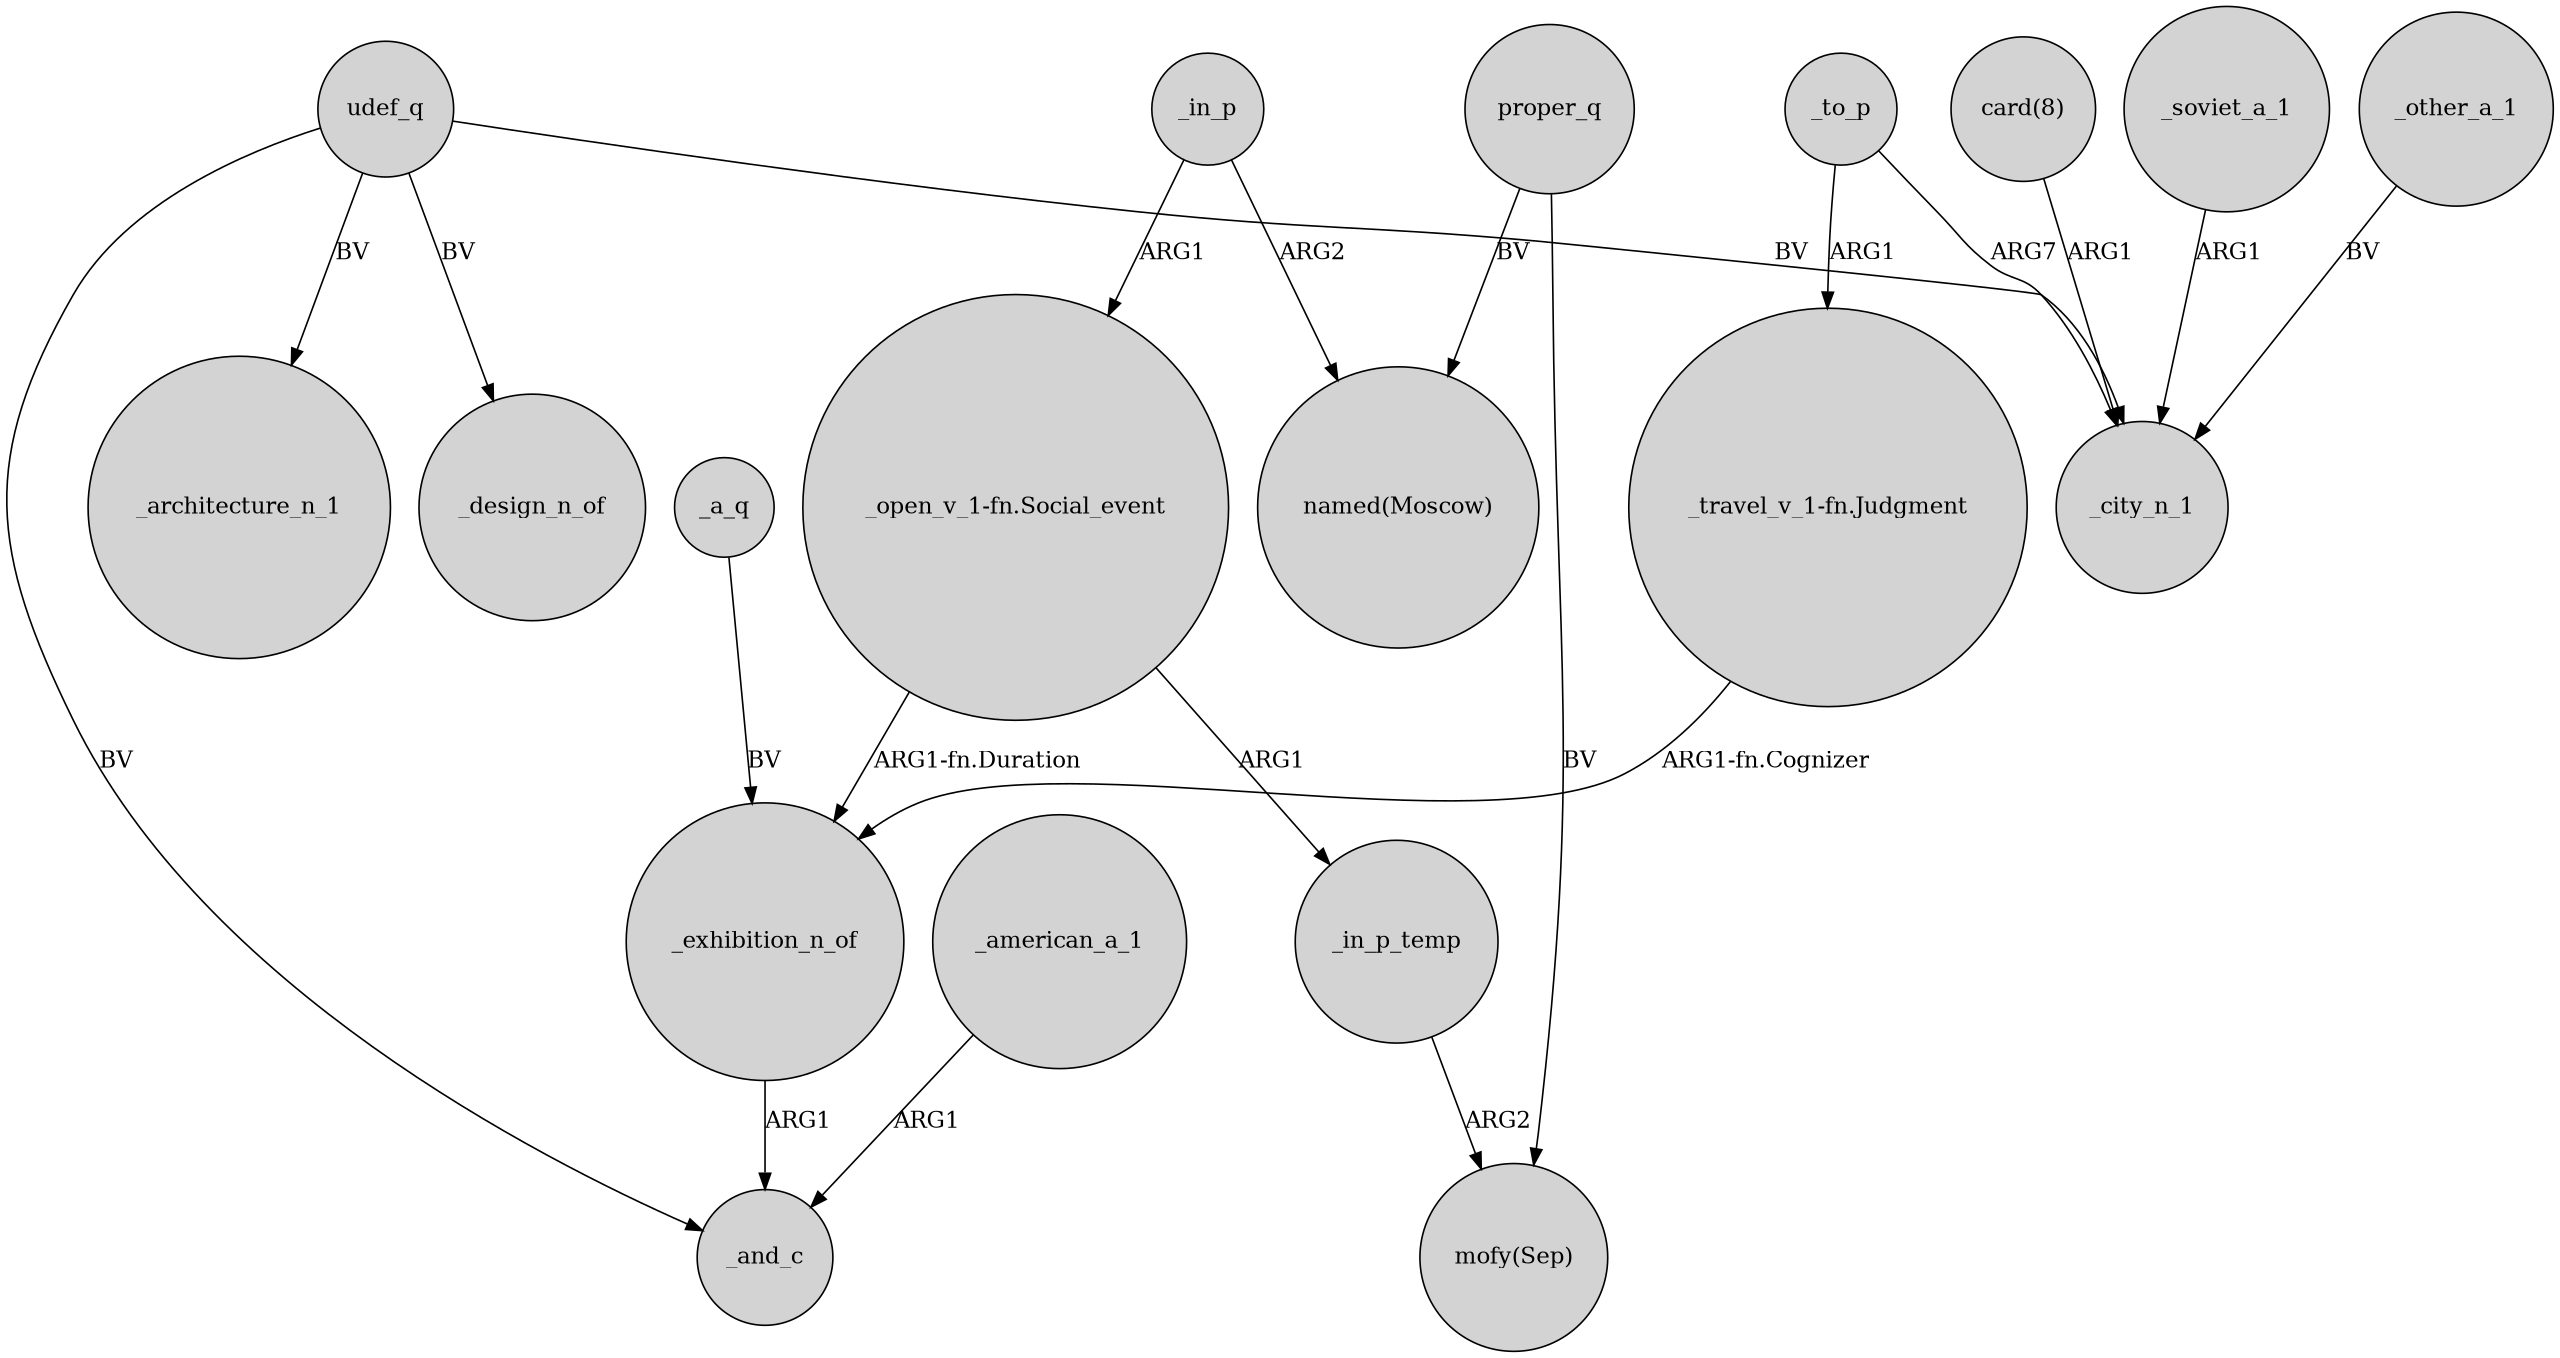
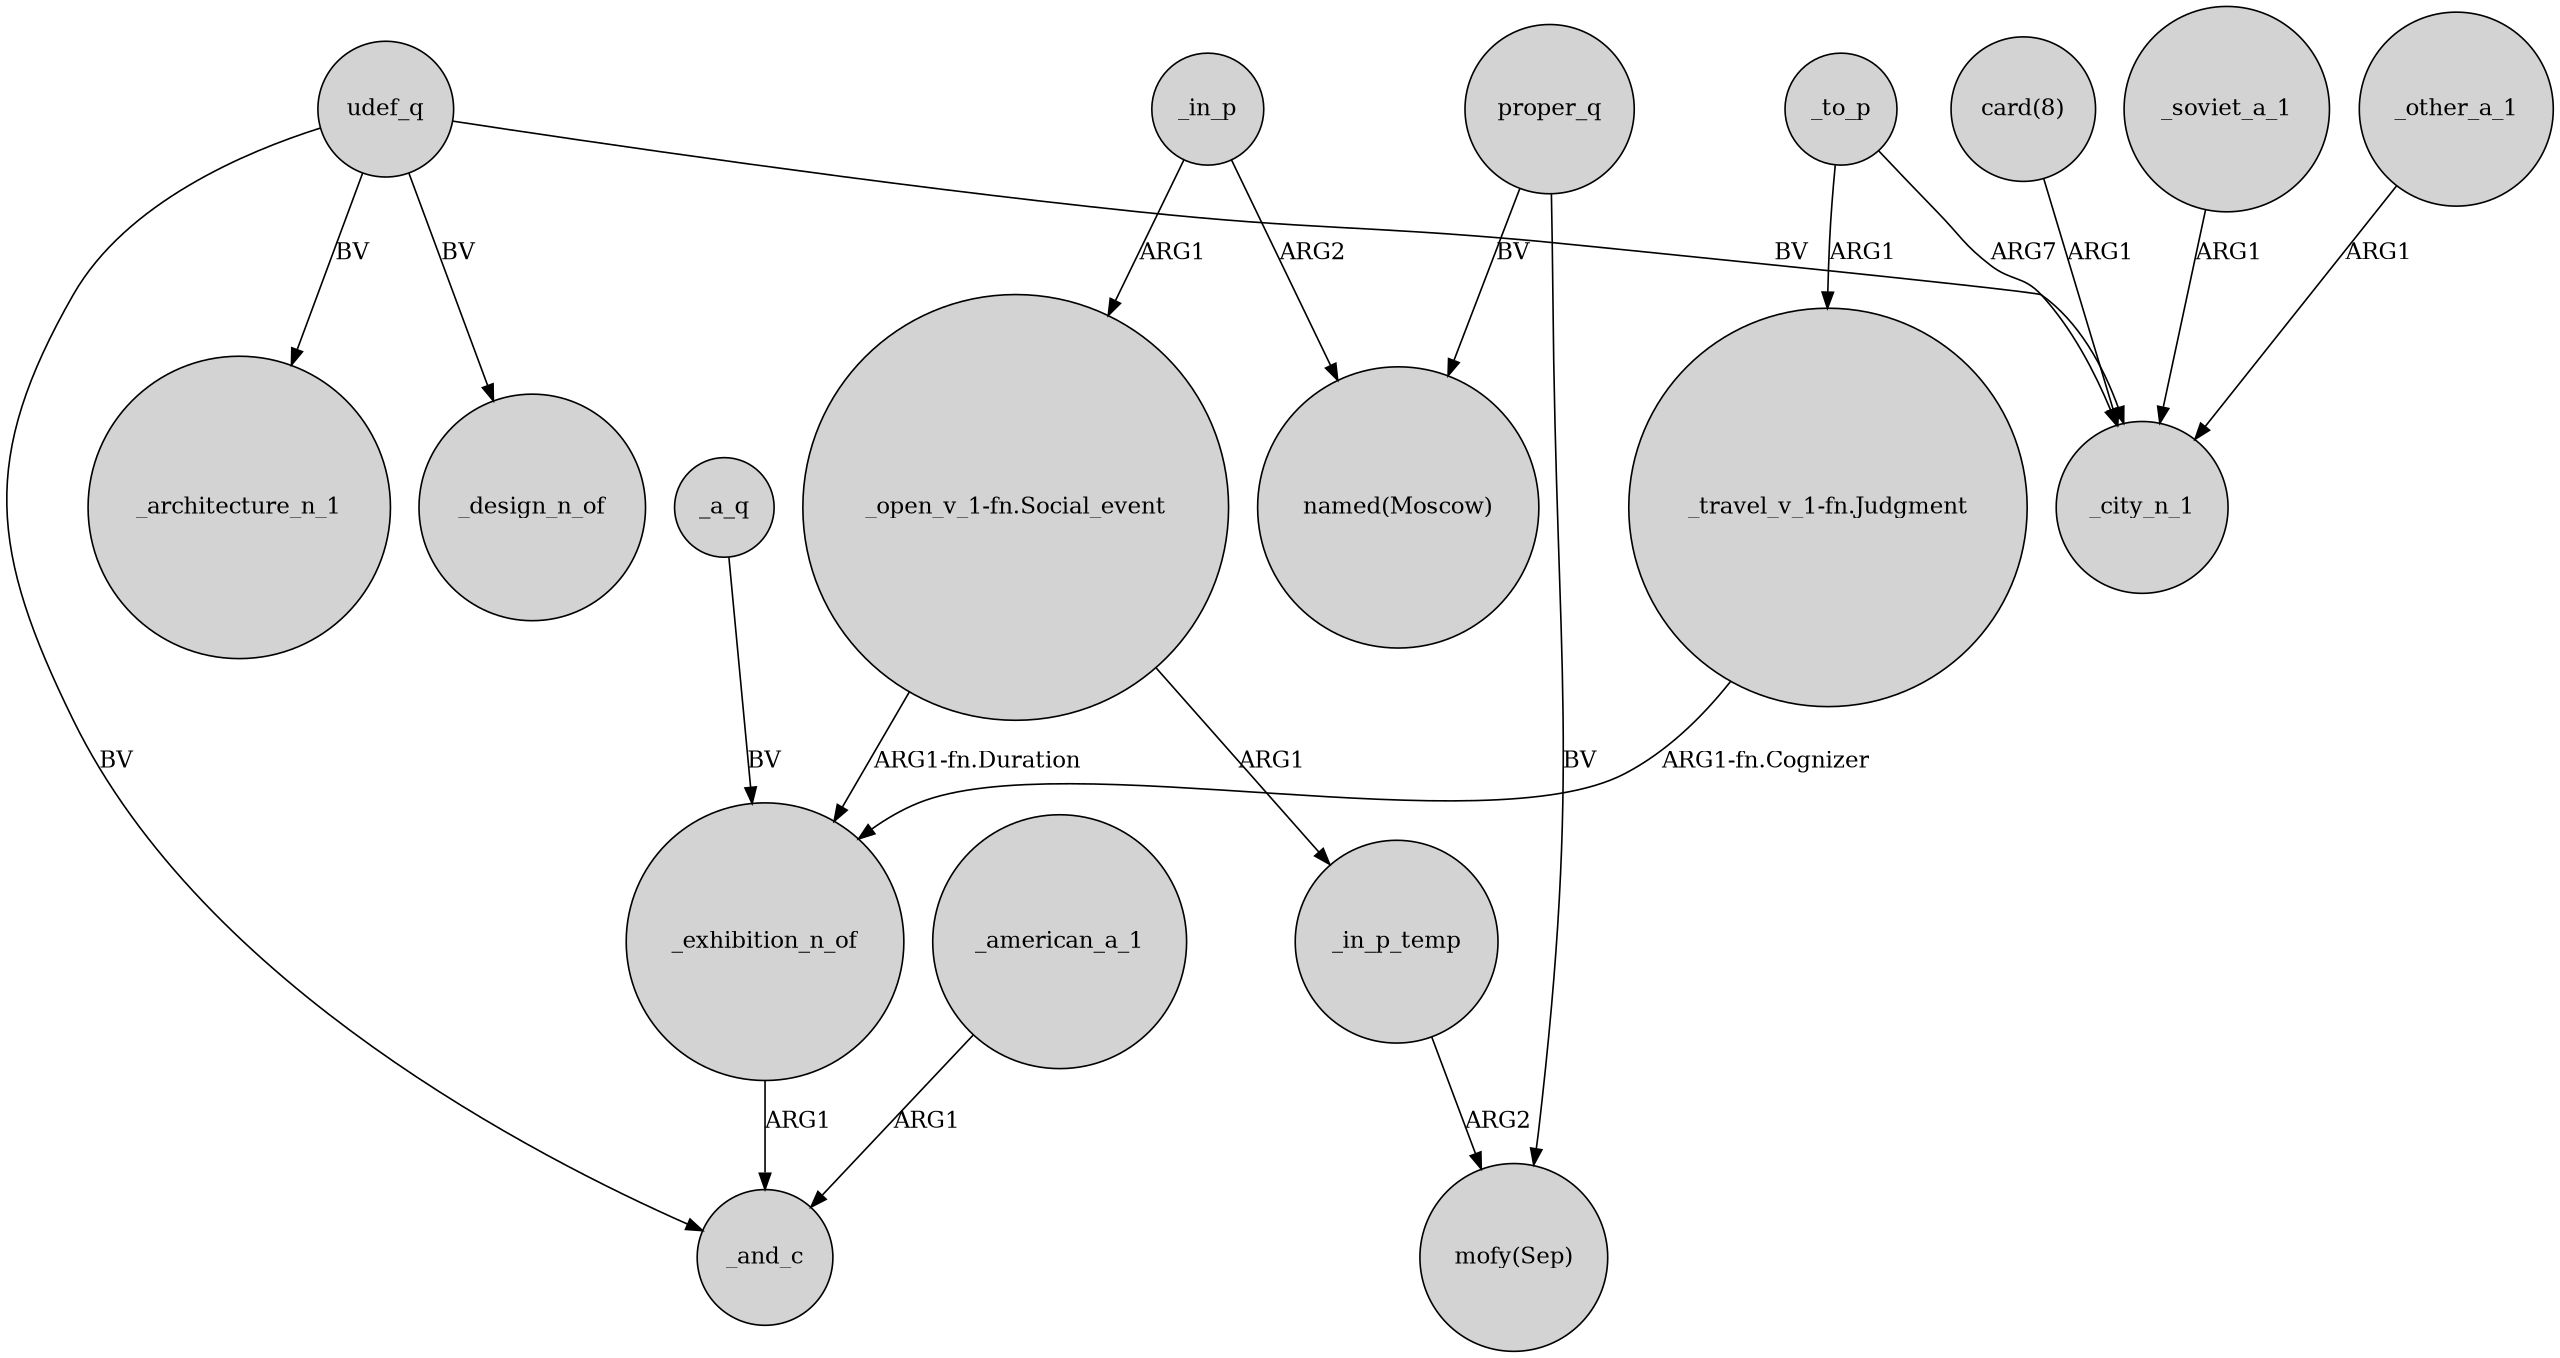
  digraph {
    node [shape=circle style=filled]
    udef_q
    _design_n_of
    _and_c
    _city_n_1
    _architecture_n_1
    "_open_v_1-fn.Social_event"
    _exhibition_n_of
    _in_p_temp
    "_travel_v_1-fn.Judgment"
    _american_a_1
    _in_p
    "named(Moscow)"
    "mofy(Sep)"
    _to_p
    _a_q
    proper_q
    "card(8)"
    _soviet_a_1
    _other_a_1
    udef_q -> _design_n_of [label=BV]
    udef_q -> _and_c [label=BV]
    udef_q -> _city_n_1 [label=BV]
    udef_q -> _architecture_n_1 [label=BV]
    "_open_v_1-fn.Social_event" -> _exhibition_n_of [label="ARG1-fn.Duration"]
    "_open_v_1-fn.Social_event" -> _in_p_temp [label=ARG1]
    _exhibition_n_of -> _and_c [label=ARG1]
    _in_p_temp -> "mofy(Sep)" [label=ARG2]
    "_travel_v_1-fn.Judgment" -> _exhibition_n_of [label="ARG1-fn.Cognizer"]
    _american_a_1 -> _and_c [label=ARG1]
    _in_p -> "_open_v_1-fn.Social_event" [label=ARG1]
    _in_p -> "named(Moscow)" [label=ARG2]
    _to_p -> _city_n_1 [label=ARG7]
    _to_p -> "_travel_v_1-fn.Judgment" [label=ARG1]
    _a_q -> _exhibition_n_of [label=BV]
    proper_q -> "named(Moscow)" [label=BV]
    proper_q -> "mofy(Sep)" [label=BV]
    "card(8)" -> _city_n_1 [label=ARG1]
    _soviet_a_1 -> _city_n_1 [label=ARG1]
-   _other_a_1 -> _city_n_1 [label=BV]
+   _other_a_1 -> _city_n_1 [label=ARG1]
  }
